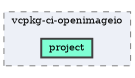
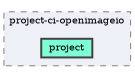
  digraph {
    compound=true
    rankdir=LR
    fontname="DejaVu Serif"
    n1 [color=grey25 fillcolor=aquamarine fontname="DejaVu Serif" fontsize=10 height=0.2 label=project shape=box style="filled,bold" width=0.4]
    subgraph cluster_1 {
      bgcolor="#edf0f7"
      fontsize=10
-     label="vcpkg-ci-openimageio"
+     label="project-ci-openimageio"
      pencolor=grey50
      style="filled,dashed"
      n1
    }
  }
